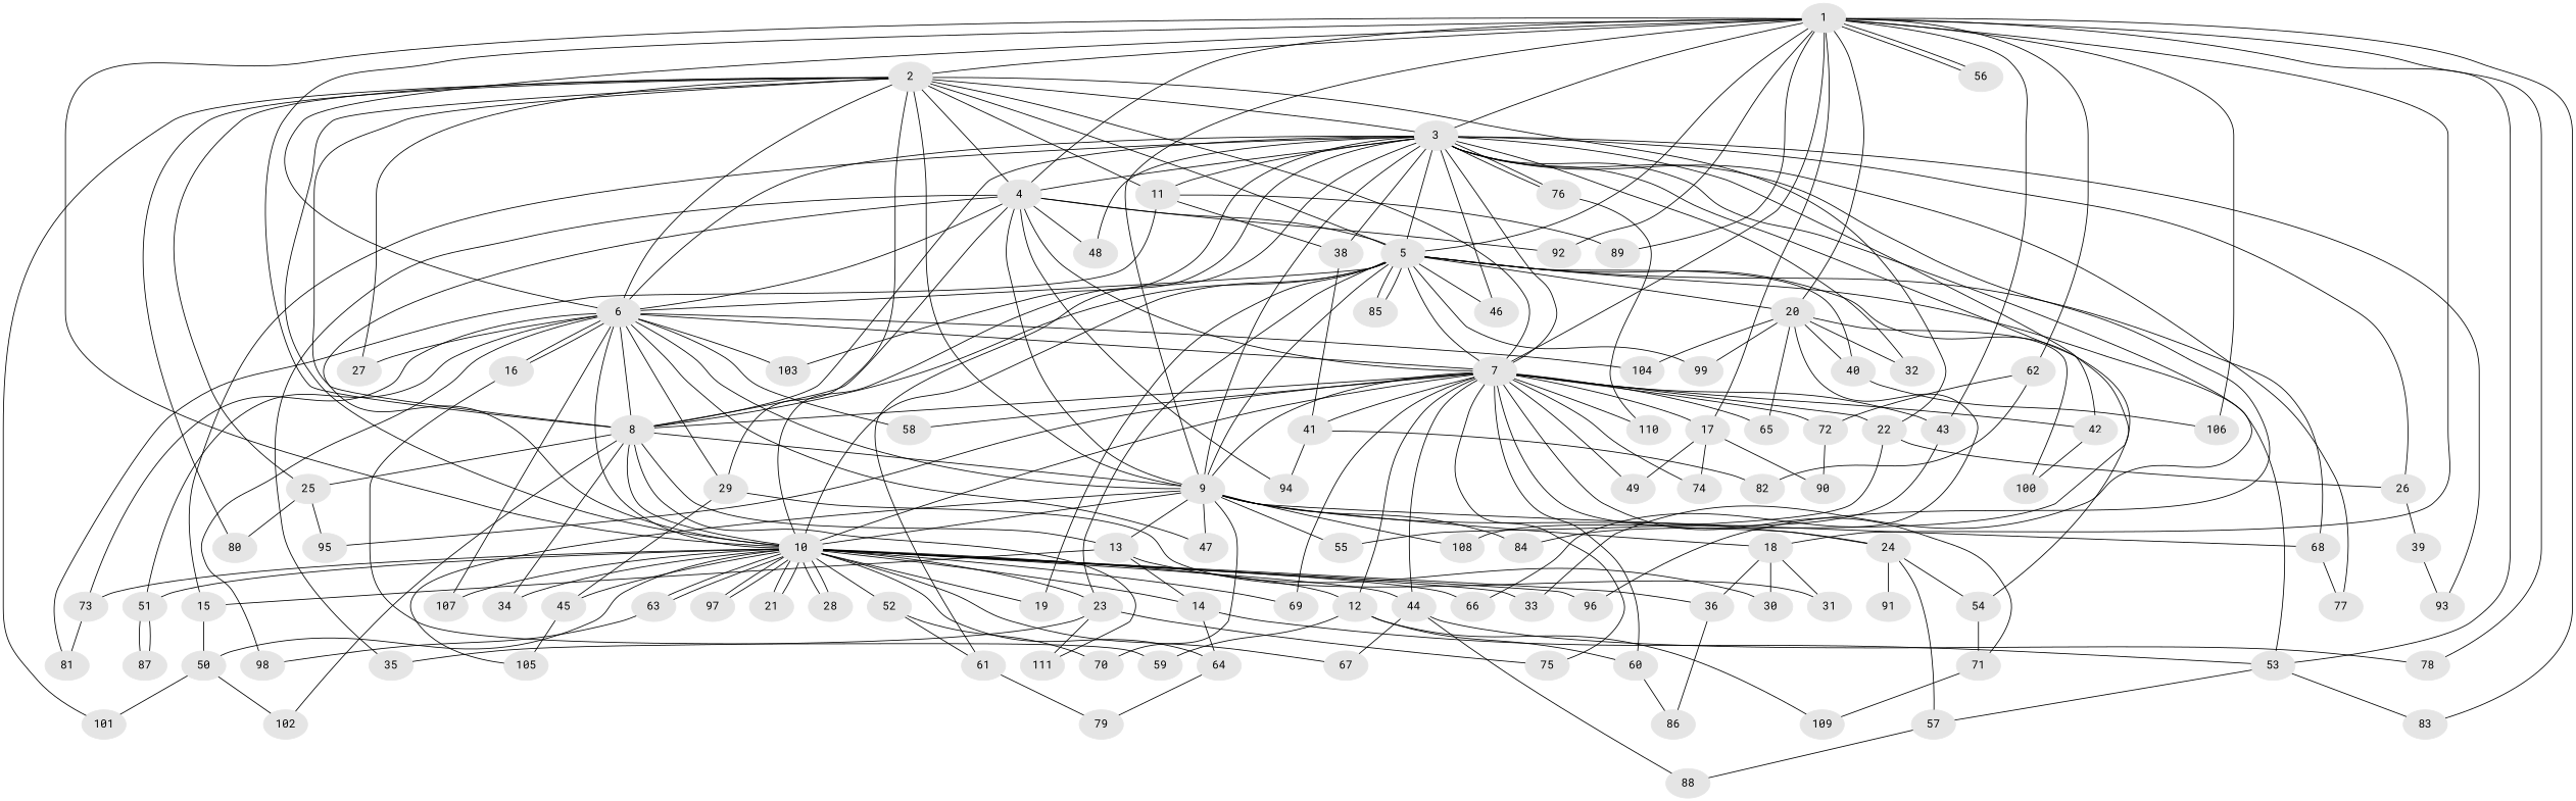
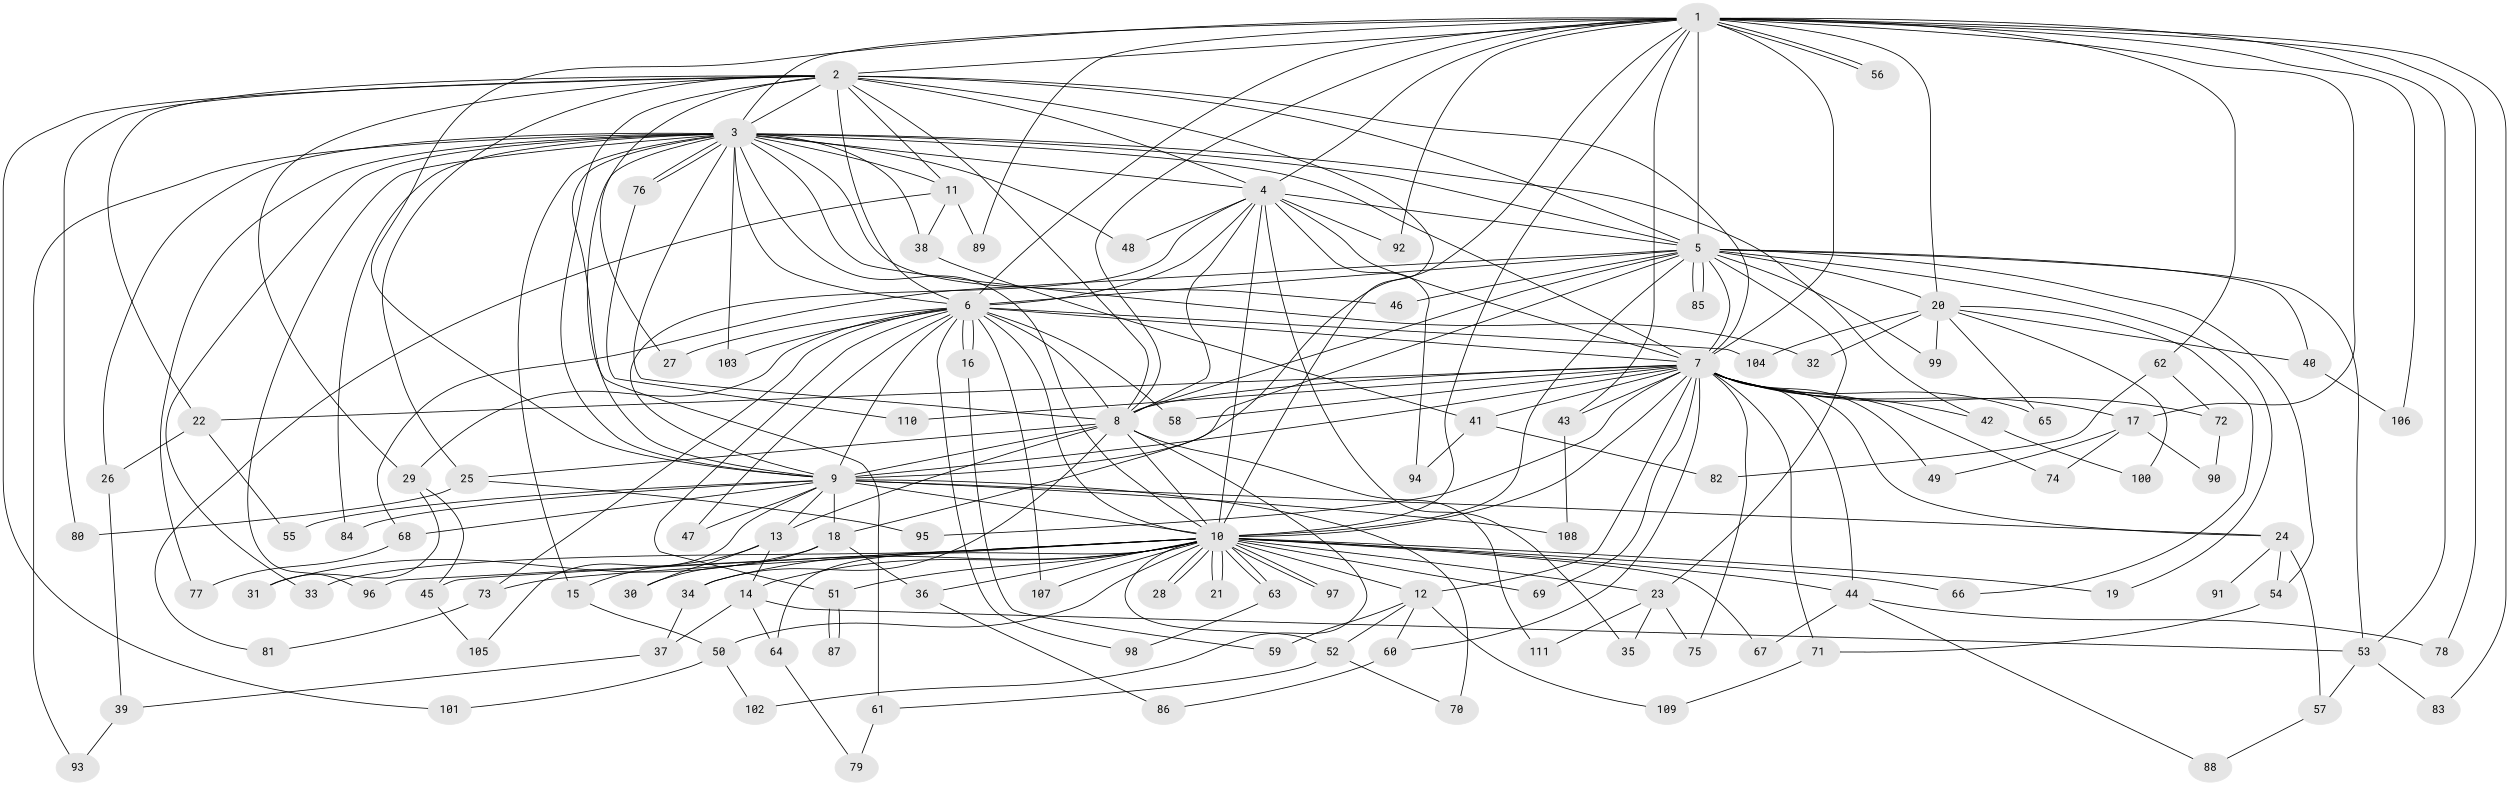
  graph {
    fontname="Roboto Mono"
    node [color=gray90 fontname="Roboto Mono" style=filled]
    edge [fontname="Roboto Mono"]
    1
    2
    3
    4
    5
    6
    7
    8
    9
    10
    17
    18
    20
    43
    56
    62
    78
    83
    89
    92
    106
    53
    11
    22
    25
    27
    29
    80
    101
    15
    26
    32
    33
    38
    42
    46
    48
    61
    76
    77
    84
    93
    96
    103
    35
    94
    19
    23
    40
    54
    68
    85
    99
    16
    47
    51
    58
    73
    98
    104
    107
    12
    24
    41
    44
    49
    60
    65
    69
    71
    72
    74
    75
    95
    110
    13
    34
    102
    111
    55
    70
    105
    108
    14
    21
    28
    36
    45
    50
    52
    63
    64
    66
    67
    97
    90
    30
    31
    100
    82
    81
    39
    79
    57
    59
    87
    109
    91
    88
    86
+   37
    1 -- 2
    1 -- 3
    1 -- 4
    1 -- 5
    1 -- 6
    1 -- 7
    1 -- 8
    1 -- 9
    1 -- 10
    1 -- 17
    1 -- 18
    1 -- 20
    1 -- 43
    1 -- 56
    1 -- 56
    1 -- 62
    1 -- 78
    1 -- 83
    1 -- 89
    1 -- 92
    1 -- 106
    1 -- 53
    2 -- 3
    2 -- 4
    2 -- 5
    2 -- 6
    2 -- 7
    2 -- 8
    2 -- 9
    2 -- 10
    2 -- 11
    2 -- 22
    2 -- 25
    2 -- 27
    2 -- 29
    2 -- 80
    2 -- 101
    3 -- 4
    3 -- 5
    3 -- 6
    3 -- 7
    3 -- 8
    3 -- 9
    3 -- 10
    3 -- 11
    3 -- 15
    3 -- 26
    3 -- 32
    3 -- 33
    3 -- 38
    3 -- 42
    3 -- 46
    3 -- 48
    3 -- 61
    3 -- 76
    3 -- 76
    3 -- 77
    3 -- 84
    3 -- 93
    3 -- 96
    3 -- 103
    4 -- 5
    4 -- 6
    4 -- 7
    4 -- 8
    4 -- 9
    4 -- 10
    4 -- 92
    4 -- 48
    4 -- 35
    4 -- 94
    5 -- 6
    5 -- 7
    5 -- 8
    5 -- 9
    5 -- 10
    5 -- 20
    5 -- 53
    5 -- 46
    5 -- 19
    5 -- 23
    5 -- 40
    5 -- 54
    5 -- 68
    5 -- 85
    5 -- 85
    5 -- 99
    6 -- 7
    6 -- 8
    6 -- 9
    6 -- 10
    6 -- 27
    6 -- 29
    6 -- 103
    6 -- 16
    6 -- 16
    6 -- 47
    6 -- 51
    6 -- 58
    6 -- 73
    6 -- 98
    6 -- 104
    6 -- 107
    7 -- 8
    7 -- 9
    7 -- 10
    7 -- 17
    7 -- 43
    7 -- 22
    7 -- 42
    7 -- 58
    7 -- 12
    7 -- 24
    7 -- 41
    7 -- 44
    7 -- 49
    7 -- 60
    7 -- 65
    7 -- 69
    7 -- 71
    7 -- 72
    7 -- 74
    7 -- 75
    7 -- 95
    7 -- 110
    8 -- 9
    8 -- 10
    8 -- 25
    8 -- 13
    8 -- 34
    8 -- 102
    8 -- 111
    9 -- 10
    9 -- 18
    9 -- 84
    9 -- 68
    9 -- 47
    9 -- 24
    9 -- 13
    9 -- 55
    9 -- 70
    9 -- 105
    9 -- 108
    10 -- 33
    10 -- 96
    10 -- 19
    10 -- 23
    10 -- 51
    10 -- 73
    10 -- 107
    10 -- 12
    10 -- 44
    10 -- 69
    10 -- 34
    10 -- 14
    10 -- 21
    10 -- 21
    10 -- 28
    10 -- 28
    10 -- 36
    10 -- 45
    10 -- 50
    10 -- 52
    10 -- 63
    10 -- 63
    10 -- 64
    10 -- 66
    10 -- 67
    10 -- 97
    10 -- 97
    17 -- 49
    17 -- 74
    17 -- 90
    18 -- 36
    18 -- 30
    18 -- 31
    20 -- 32
    20 -- 40
    20 -- 99
    20 -- 104
    20 -- 65
    20 -- 66
    20 -- 100
    43 -- 108
    62 -- 72
    62 -- 82
    53 -- 83
    53 -- 57
    11 -- 89
    11 -- 38
    11 -- 81
    22 -- 26
    22 -- 55
    25 -- 80
    25 -- 95
    29 -- 45
    29 -- 31
    15 -- 50
    26 -- 39
    38 -- 41
    42 -- 100
    61 -- 79
    76 -- 110
    23 -- 35
    23 -- 75
    23 -- 111
    40 -- 106
    54 -- 71
    68 -- 77
    16 -- 59
    51 -- 87
    51 -- 87
    73 -- 81
    12 -- 60
+   12 -- 52
    12 -- 59
    12 -- 109
    24 -- 54
    24 -- 57
    24 -- 91
    41 -- 94
    41 -- 82
    44 -- 78
    44 -- 67
    44 -- 88
    60 -- 86
    71 -- 109
    72 -- 90
    13 -- 15
    13 -- 14
    13 -- 30
+   34 -- 37
    14 -- 53
    14 -- 64
+   14 -- 37
    36 -- 86
    45 -- 105
    50 -- 101
    50 -- 102
    52 -- 61
    52 -- 70
    63 -- 98
    64 -- 79
    39 -- 93
    57 -- 88
+   37 -- 39
  }
